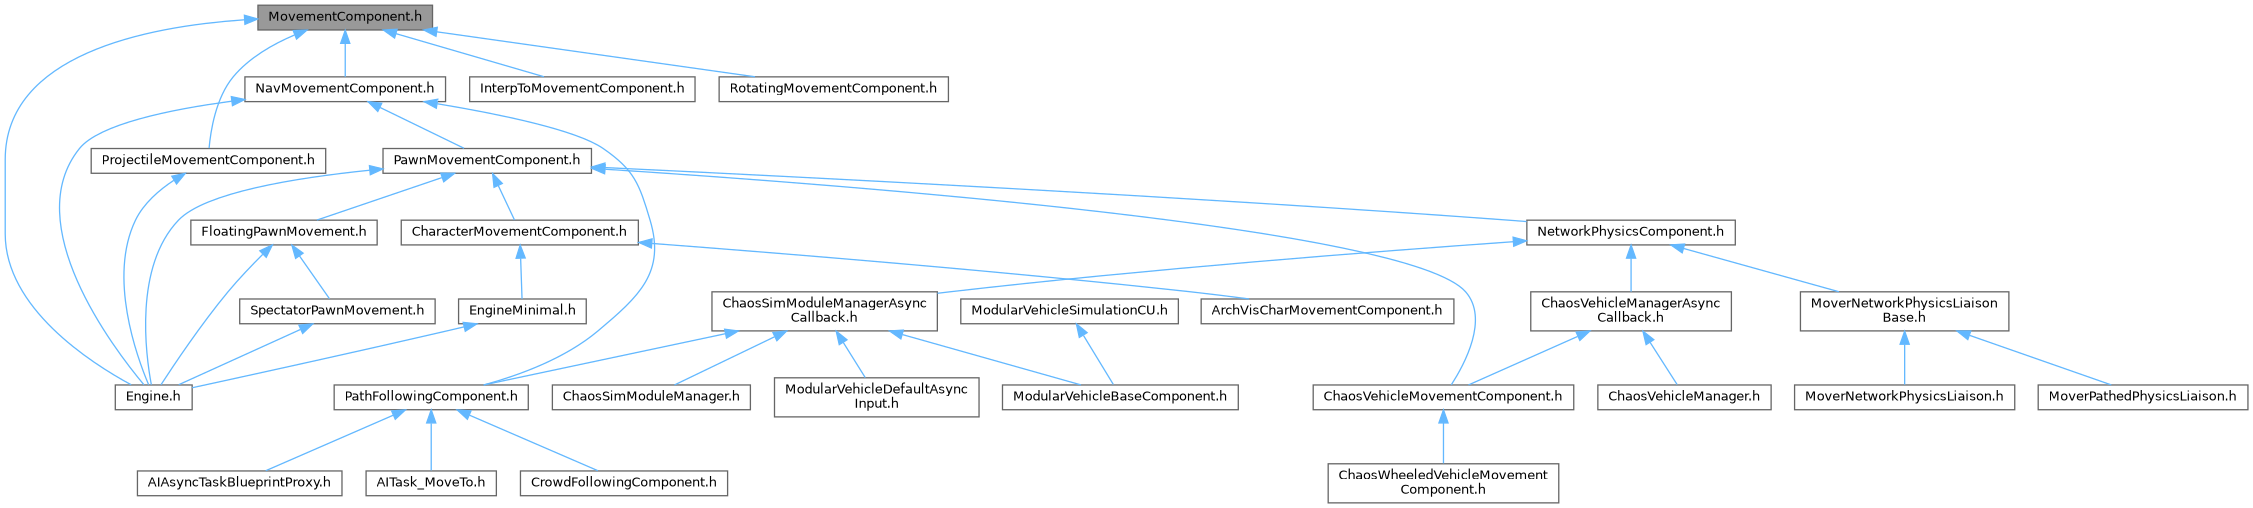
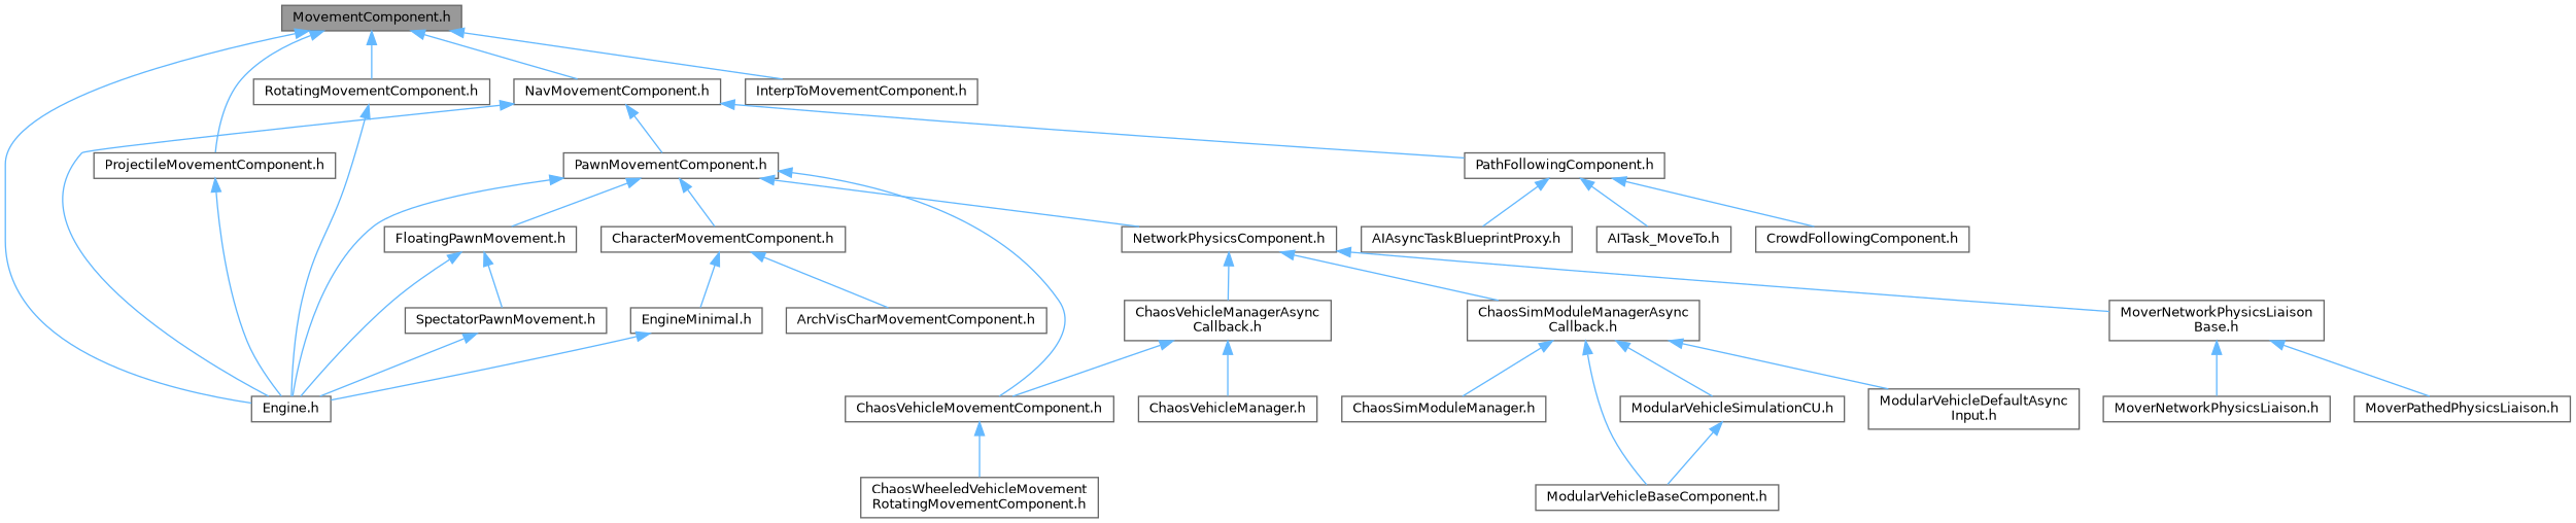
  digraph {
    node [color=grey40 fillcolor=white fontname=Helvetica fontsize=10 shape=box style=filled]
    edge [color=steelblue1 dir=back fontname=Helvetica fontsize=10 labelfontname=Helvetica labelfontsize=10 style=solid]
    n1 [color=gray40 fillcolor=grey60 fontcolor=black height=0.2 label="MovementComponent.h" width=0.4]
    n2 [height=0.2 label="Engine.h" width=0.4]
    n3 [height=0.2 label="InterpToMovementComponent.h" width=0.4]
    n4 [height=0.2 label="NavMovementComponent.h" width=0.4]
    n5 [height=0.2 label="ProjectileMovementComponent.h" width=0.4]
    n6 [height=0.2 label="RotatingMovementComponent.h" width=0.4]
    n7 [height=0.2 label="PathFollowingComponent.h" width=0.4]
    n8 [height=0.2 label="PawnMovementComponent.h" width=0.4]
    n9 [height=0.2 label="AIAsyncTaskBlueprintProxy.h" width=0.4]
    n10 [height=0.2 label="AITask_MoveTo.h" width=0.4]
    n11 [height=0.2 label="CrowdFollowingComponent.h" width=0.4]
    n12 [height=0.2 label="ChaosVehicleMovementComponent.h" width=0.4]
    n13 [height=0.2 label="CharacterMovementComponent.h" width=0.4]
    n14 [height=0.2 label="FloatingPawnMovement.h" width=0.4]
    n15 [height=0.2 label="NetworkPhysicsComponent.h" width=0.4]
-   n16 [height=0.2 label="ChaosWheeledVehicleMovement\lComponent.h" width=0.4]
+   n16 [height=0.2 label="ChaosWheeledVehicleMovement\lRotatingMovementComponent.h" width=0.4]
    n17 [height=0.2 label="ArchVisCharMovementComponent.h" width=0.4]
    n18 [height=0.2 label="EngineMinimal.h" width=0.4]
    n19 [height=0.2 label="SpectatorPawnMovement.h" width=0.4]
    n20 [height=0.2 label="ChaosSimModuleManagerAsync\lCallback.h" width=0.4]
    n21 [height=0.2 label="ChaosVehicleManagerAsync\lCallback.h" width=0.4]
    n22 [height=0.2 label="MoverNetworkPhysicsLiaison\lBase.h" width=0.4]
    n23 [height=0.2 label="ChaosSimModuleManager.h" width=0.4]
    n24 [height=0.2 label="ModularVehicleBaseComponent.h" width=0.4]
    n25 [height=0.2 label="ModularVehicleDefaultAsync\lInput.h" width=0.4]
    n26 [height=0.2 label="ModularVehicleSimulationCU.h" width=0.4]
    n27 [height=0.2 label="ChaosVehicleManager.h" width=0.4]
    n28 [height=0.2 label="MoverNetworkPhysicsLiaison.h" width=0.4]
    n29 [height=0.2 label="MoverPathedPhysicsLiaison.h" width=0.4]
    n1 -> n2
    n1 -> n3
    n1 -> n4
    n1 -> n5
    n1 -> n6
    n4 -> n2
    n4 -> n7
    n4 -> n8
    n5 -> n2
+   n6 -> n2
    n7 -> n9
    n7 -> n10
    n7 -> n11
    n8 -> n2
    n8 -> n12
    n8 -> n13
    n8 -> n14
    n8 -> n15
    n12 -> n16
    n13 -> n17
    n13 -> n18
    n14 -> n2
    n14 -> n19
    n15 -> n20
    n15 -> n21
    n15 -> n22
    n18 -> n2
    n19 -> n2
    n20 -> n23
    n20 -> n24
    n20 -> n25
-   n20 -> n7
+   n20 -> n26
    n21 -> n12
    n21 -> n27
    n22 -> n28
    n22 -> n29
    n26 -> n24
  }
